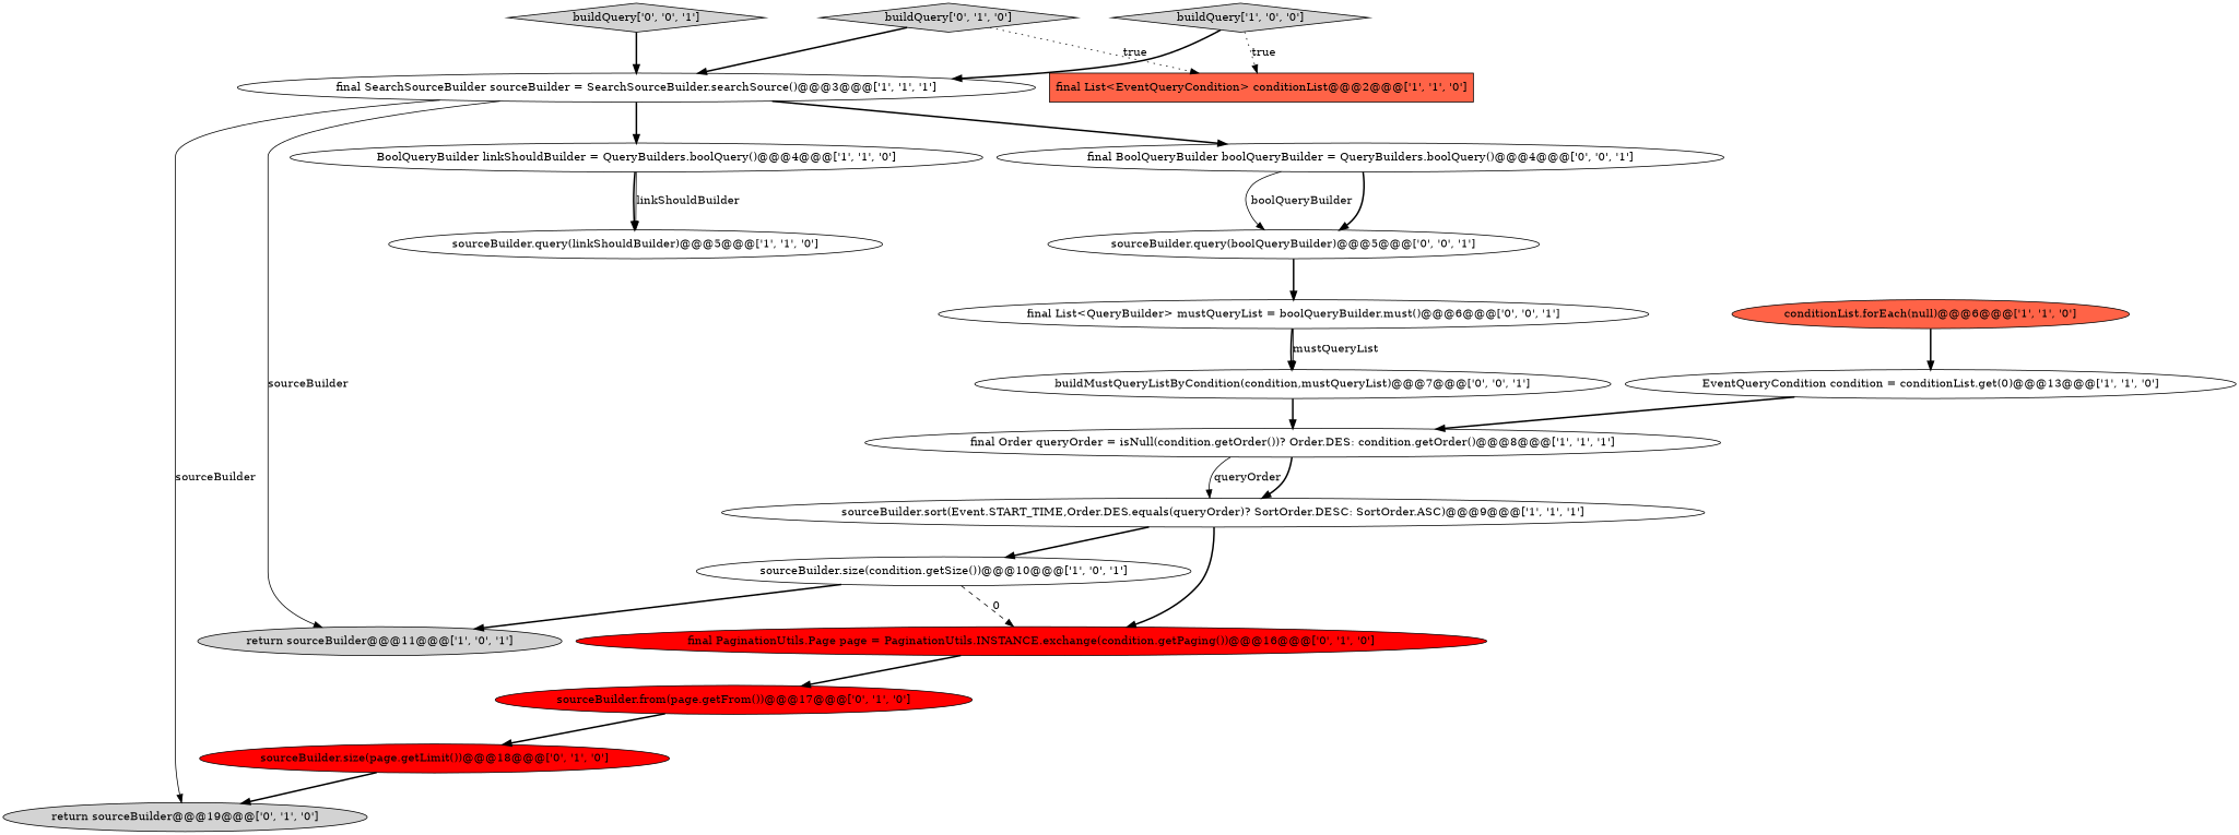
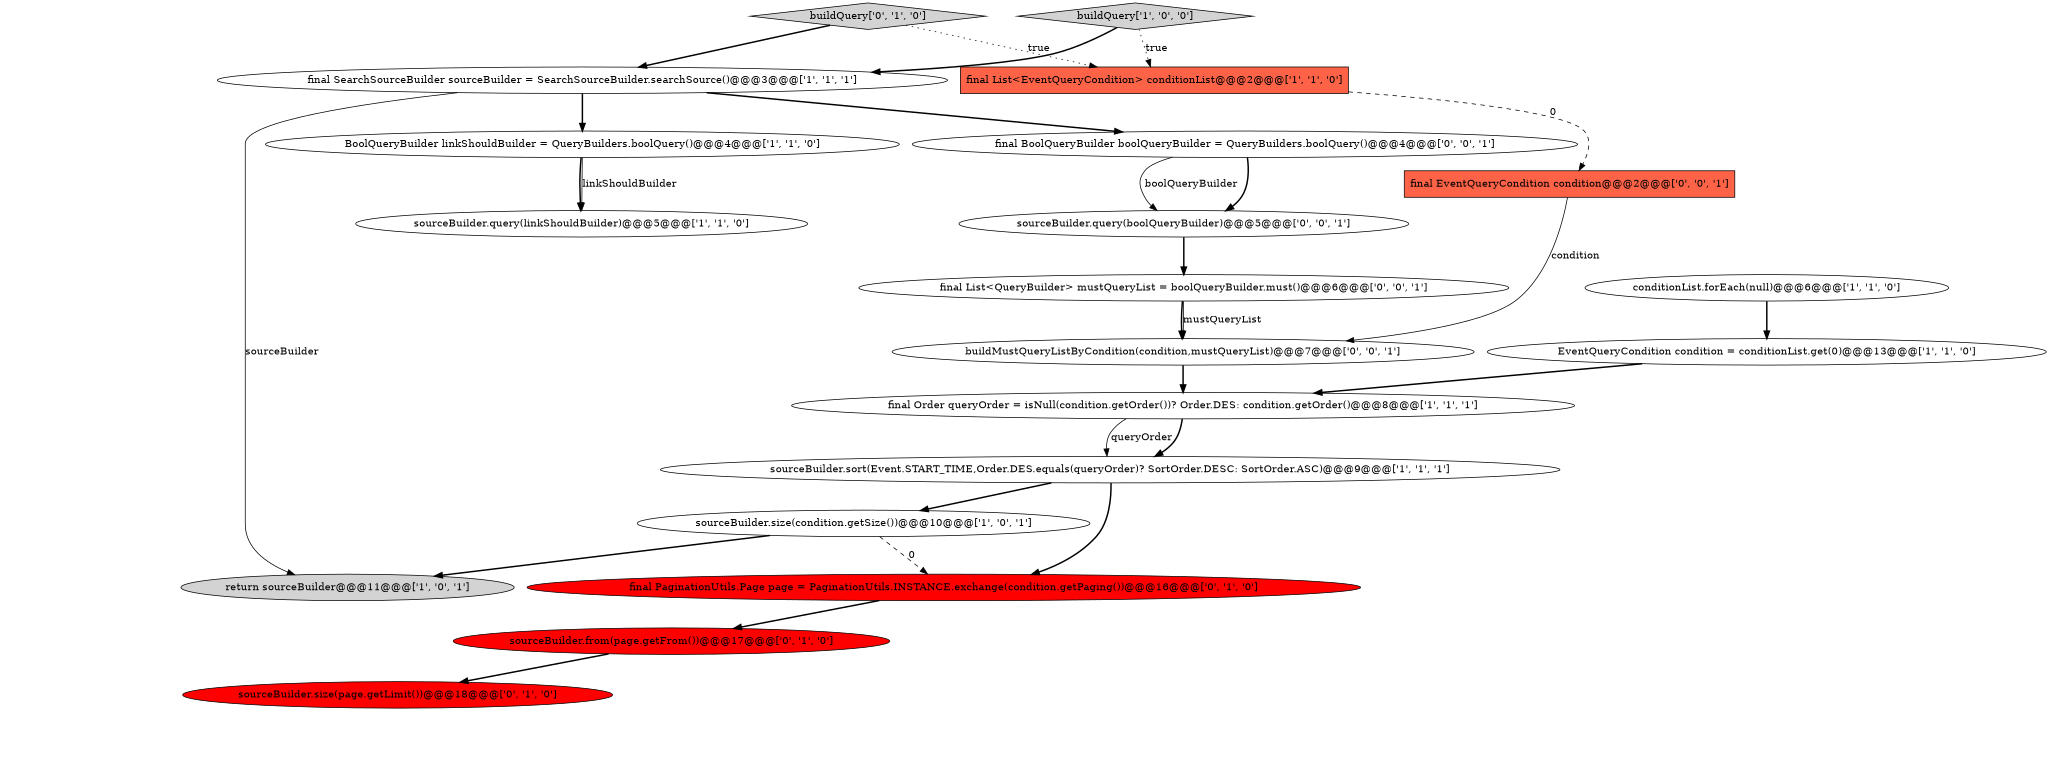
  digraph {
    node [fillcolor=white shape=ellipse style=filled]
    edge [style=bold]
-   n1 [fillcolor=lightgray label="buildQuery['0', '0', '1']" shape=diamond]
    n2 [label="final SearchSourceBuilder sourceBuilder = SearchSourceBuilder.searchSource()@@@3@@@['1', '1', '1']"]
    n3 [fillcolor=lightgray label="return sourceBuilder@@@11@@@['1', '0', '1']"]
    n4 [label="final BoolQueryBuilder boolQueryBuilder = QueryBuilders.boolQuery()@@@4@@@['0', '0', '1']"]
-   n5 [fillcolor=lightgray label="return sourceBuilder@@@19@@@['0', '1', '0']"]
    n6 [label="BoolQueryBuilder linkShouldBuilder = QueryBuilders.boolQuery()@@@4@@@['1', '1', '0']"]
+   n7 [fillcolor=tomato label="final EventQueryCondition condition@@@2@@@['0', '0', '1']" shape=box]
    n8 [label="buildMustQueryListByCondition(condition,mustQueryList)@@@7@@@['0', '0', '1']"]
-   n9 [fillcolor=tomato label="conditionList.forEach(null)@@@6@@@['1', '1', '0']"]
+   n9 [label="conditionList.forEach(null)@@@6@@@['1', '1', '0']"]
    n10 [label="EventQueryCondition condition = conditionList.get(0)@@@13@@@['1', '1', '0']"]
    n11 [label="final Order queryOrder = isNull(condition.getOrder())? Order.DES: condition.getOrder()@@@8@@@['1', '1', '1']"]
    n12 [label="sourceBuilder.sort(Event.START_TIME,Order.DES.equals(queryOrder)? SortOrder.DESC: SortOrder.ASC)@@@9@@@['1', '1', '1']"]
    n13 [label="sourceBuilder.size(condition.getSize())@@@10@@@['1', '0', '1']"]
    n14 [fillcolor=red label="final PaginationUtils.Page page = PaginationUtils.INSTANCE.exchange(condition.getPaging())@@@16@@@['0', '1', '0']"]
    n15 [fillcolor=red label="sourceBuilder.from(page.getFrom())@@@17@@@['0', '1', '0']"]
    n16 [label="sourceBuilder.query(boolQueryBuilder)@@@5@@@['0', '0', '1']"]
    n17 [label="final List<QueryBuilder> mustQueryList = boolQueryBuilder.must()@@@6@@@['0', '0', '1']"]
    n18 [label="sourceBuilder.query(linkShouldBuilder)@@@5@@@['1', '1', '0']"]
    n19 [fillcolor=red label="sourceBuilder.size(page.getLimit())@@@18@@@['0', '1', '0']"]
    n20 [fillcolor=lightgray label="buildQuery['1', '0', '0']" shape=diamond]
    n21 [fillcolor=tomato label="final List<EventQueryCondition> conditionList@@@2@@@['1', '1', '0']" shape=box]
    n22 [fillcolor=lightgray label="buildQuery['0', '1', '0']" shape=diamond]
-   n1 -> n2
    n2 -> n3 [label=sourceBuilder style=solid]
    n2 -> n4
-   n2 -> n5 [label=sourceBuilder style=solid]
    n2 -> n6
    n4 -> n16
    n4 -> n16 [label=boolQueryBuilder style=solid]
    n6 -> n18 [label=linkShouldBuilder style=solid]
    n6 -> n18
+   n7 -> n8 [label=condition style=solid]
    n8 -> n11
    n9 -> n10
    n10 -> n11
    n11 -> n12 [label=queryOrder style=solid]
    n11 -> n12
    n12 -> n13
    n12 -> n14
    n13 -> n3
    n13 -> n14 [label=0 style=dashed]
    n14 -> n15
    n15 -> n19
    n16 -> n17
    n17 -> n8
    n17 -> n8 [label=mustQueryList style=solid]
-   n19 -> n5
    n20 -> n2
    n20 -> n21 [label=true style=dotted]
+   n21 -> n7 [label=0 style=dashed]
    n22 -> n2
    n22 -> n21 [label=true style=dotted]
  }
